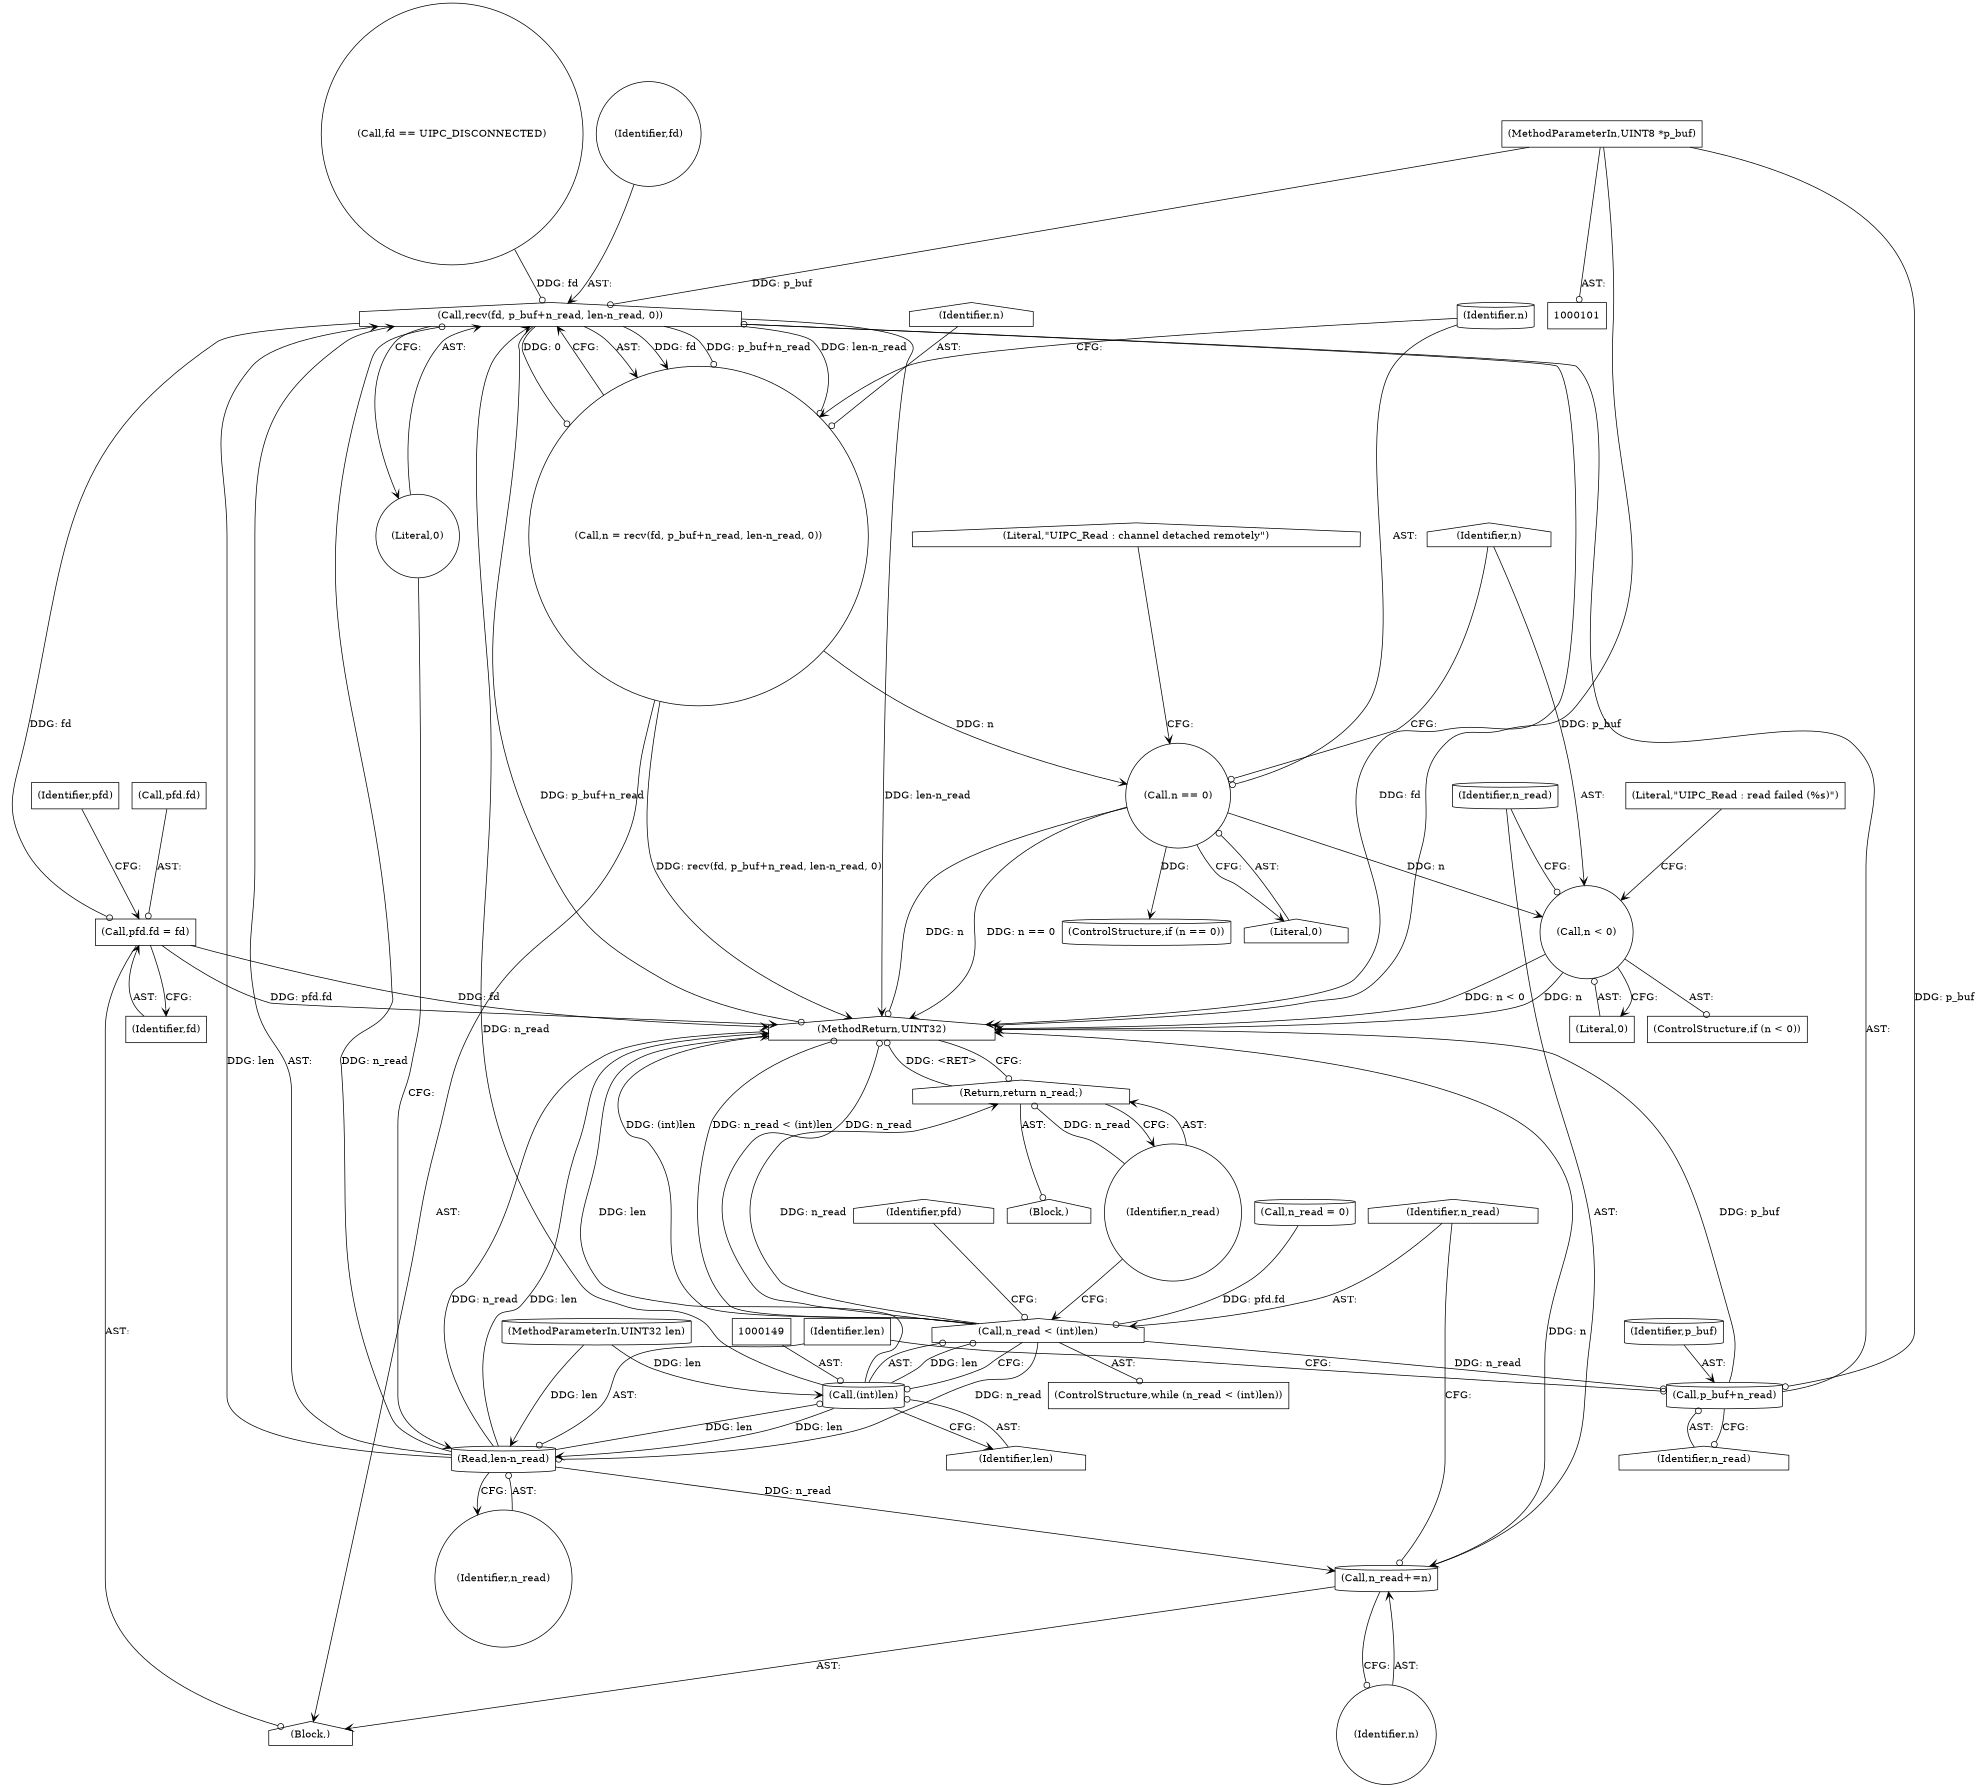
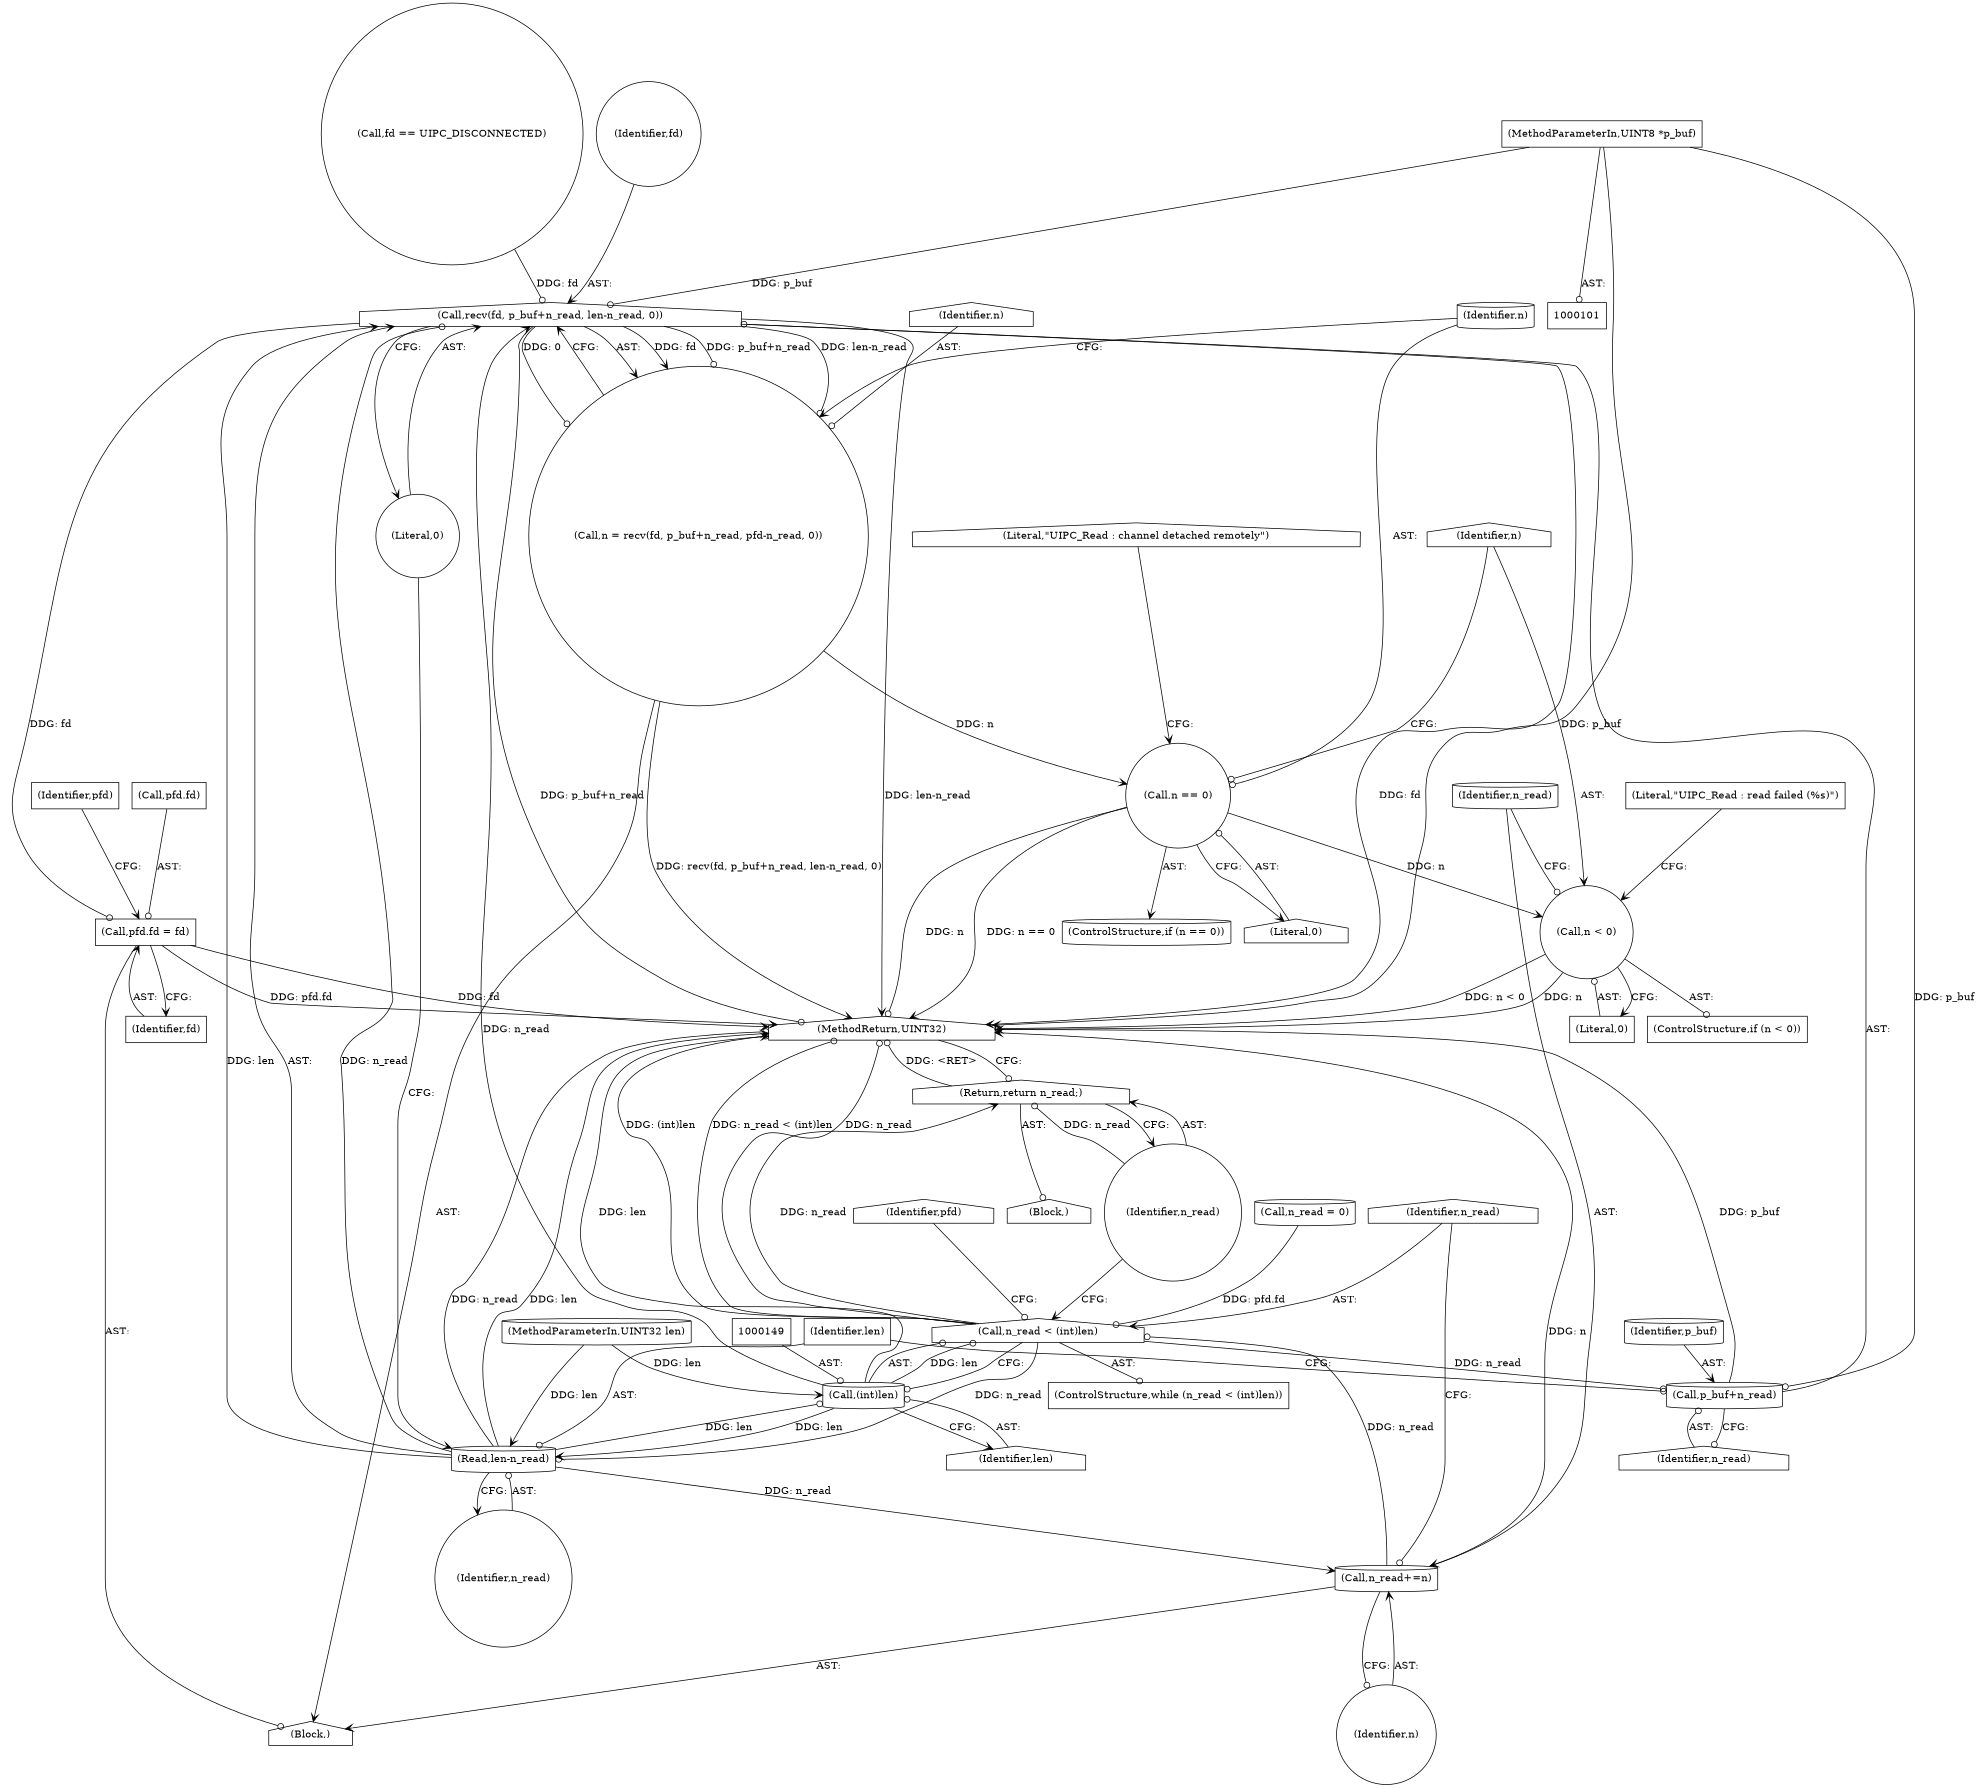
  digraph {
    node [shape=house]
    edge [arrowhead=odot]
    n1 [label="(MethodParameterIn,UINT8 *p_buf)" shape=box]
    n2 [label="(Call,recv(fd, p_buf+n_read, len-n_read, 0))"]
    n3 [label="(Call,p_buf+n_read)" shape=cylinder]
    n4 [label="(MethodReturn,UINT32)"]
    1000101 [shape=box]
    n6 [label="(Call,pfd.fd = fd)" shape=box]
-   n7 [label="(Call,n = recv(fd, p_buf+n_read, len-n_read, 0))" shape=circle]
+   n7 [label="(Call,n = recv(fd, p_buf+n_read, pfd-n_read, 0))" shape=circle]
    n8 [label="(Literal,0)" shape=circle]
    n9 [label="(Identifier,n_read)"]
    n10 [label="(Return,return n_read;)"]
    n11 [label="(Block,)"]
    n12 [label="(Identifier,fd)" shape=box]
    n13 [label="(Call,n == 0)" shape=circle]
    n14 [label="(Read,len-n_read)" shape=cylinder]
    n15 [label="(Call,n < 0)" shape=circle]
    n16 [label="(Literal,0)"]
    n17 [label="(ControlStructure,if (n == 0))" shape=cylinder]
    n18 [label="(Literal,0)" shape=box]
    n19 [label="(ControlStructure,if (n < 0))" shape=box]
    n20 [label="(Call,n_read+=n)" shape=cylinder]
    n21 [label="(Call,n_read < (int)len)"]
    n22 [label="(Identifier,n)" shape=circle]
    n23 [label="(Call,(int)len)" shape=cylinder]
    n24 [label="(ControlStructure,while (n_read < (int)len))" shape=box]
    n25 [label="(Identifier,n_read)" shape=circle]
    n26 [label="(Identifier,len)"]
    n27 [label="(Block,)"]
    n28 [label="(Identifier,n_read)" shape=circle]
    n29 [label="(Identifier,n_read)" shape=cylinder]
    n30 [label="(Literal,\"UIPC_Read : channel detached remotely\")"]
    n31 [label="(Identifier,pfd)" shape=box]
    n32 [label="(Identifier,n)" shape=cylinder]
    n33 [label="(Call,pfd.fd)" shape=box]
    n34 [label="(Identifier,len)" shape=box]
    n35 [label="(Call,fd == UIPC_DISCONNECTED)" shape=circle]
    n36 [label="(Identifier,fd)" shape=circle]
    n37 [label="(Identifier,pfd)"]
    n38 [label="(Call,n_read = 0)" shape=cylinder]
    n39 [label="(MethodParameterIn,UINT32 len)" shape=cylinder]
    n40 [label="(Identifier,n_read)"]
    n41 [label="(Identifier,p_buf)" shape=cylinder]
    n42 [label="(Literal,\"UIPC_Read : read failed (%s)\")" shape=box]
    n43 [label="(Identifier,n)"]
    n44 [label="(Identifier,n)"]
    1000149 [shape=box]
    n1 -> n2 [label="DDG: p_buf"]
    n1 -> n3 [label="DDG: p_buf"]
    n1 -> n4 [arrowhead=vee label="DDG: p_buf"]
    n1 -> 1000101 [label="AST: "]
    n2 -> n4 [label="DDG: p_buf+n_read"]
    n2 -> n4 [arrowhead=vee label="DDG: fd"]
    n2 -> n4 [arrowhead=vee label="DDG: len-n_read"]
    n2 -> n6 [label="DDG: fd"]
    n2 -> n7 [arrowhead=vee label="AST: "]
    n2 -> n7 [arrowhead=vee label="DDG: fd"]
    n2 -> n7 [label="DDG: p_buf+n_read"]
    n2 -> n7 [label="DDG: len-n_read"]
    n2 -> n7 [label="DDG: 0"]
    n2 -> n8 [arrowhead=vee label="CFG: "]
    n3 -> n2 [label="AST: "]
    n3 -> n4 [arrowhead=vee label="DDG: p_buf"]
    n3 -> n9 [label="CFG: "]
    n4 -> n10 [label="CFG: "]
    n6 -> n4 [arrowhead=vee label="DDG: pfd.fd"]
    n6 -> n4 [arrowhead=vee label="DDG: fd"]
    n6 -> n11 [label="AST: "]
    n6 -> n12 [arrowhead=vee label="CFG: "]
    n7 -> n2 [arrowhead=vee label="CFG: "]
    n7 -> n4 [arrowhead=vee label="DDG: recv(fd, p_buf+n_read, len-n_read, 0)"]
    n7 -> n11 [arrowhead=vee label="AST: "]
    n7 -> n13 [arrowhead=vee label="DDG: n"]
    n8 -> n2 [arrowhead=vee label="AST: "]
    n8 -> n14 [arrowhead=vee label="CFG: "]
    n9 -> n3 [label="AST: "]
    n10 -> n4 [label="DDG: <RET>"]
    n10 -> n27 [label="AST: "]
    n10 -> n28 [arrowhead=vee label="CFG: "]
    n12 -> n6 [arrowhead=vee label="AST: "]
    n13 -> n4 [label="DDG: n"]
    n13 -> n4 [arrowhead=vee label="DDG: n == 0"]
    n13 -> n15 [arrowhead=vee label="DDG: n"]
    n13 -> n16 [arrowhead=vee label="CFG: "]
-   n13 -> n17 [arrowhead=vee label="DDG: "]
+   n13 -> n17 [arrowhead=vee label="AST: "]
    n14 -> n2 [arrowhead=vee label="AST: "]
    n14 -> n2 [arrowhead=vee label="DDG: len"]
    n14 -> n2 [label="DDG: n_read"]
    n14 -> n4 [arrowhead=vee label="DDG: len"]
    n14 -> n4 [label="DDG: n_read"]
    n14 -> n20 [arrowhead=vee label="DDG: n_read"]
    n14 -> n23 [label="DDG: len"]
    n14 -> n25 [arrowhead=vee label="CFG: "]
    n15 -> n4 [label="DDG: n < 0"]
    n15 -> n4 [label="DDG: n"]
    n15 -> n18 [arrowhead=vee label="CFG: "]
    n15 -> n19 [label="AST: "]
    n16 -> n13 [label="AST: "]
    n18 -> n15 [label="AST: "]
    n20 -> n4 [arrowhead=vee label="DDG: n"]
    n20 -> n11 [arrowhead=vee label="AST: "]
+   n20 -> n21 [label="DDG: n_read"]
    n20 -> n22 [label="CFG: "]
    n21 -> n3 [label="DDG: n_read"]
    n21 -> n4 [label="DDG: (int)len"]
    n21 -> n4 [label="DDG: n_read < (int)len"]
    n21 -> n4 [label="DDG: n_read"]
    n21 -> n10 [arrowhead=vee label="DDG: n_read"]
    n21 -> n14 [label="DDG: n_read"]
    n21 -> n23 [label="CFG: "]
    n21 -> n24 [label="AST: "]
    n22 -> n20 [arrowhead=vee label="AST: "]
    n23 -> n2 [arrowhead=vee label="DDG: n_read"]
    n23 -> n4 [arrowhead=vee label="DDG: len"]
    n23 -> n14 [arrowhead=vee label="DDG: len"]
    n23 -> n21 [label="AST: "]
    n23 -> n21 [label="DDG: len"]
    n23 -> n26 [arrowhead=vee label="CFG: "]
    n25 -> n14 [label="AST: "]
    n26 -> n23 [label="AST: "]
    n28 -> n10 [arrowhead=vee label="AST: "]
    n28 -> n10 [label="DDG: n_read"]
    n28 -> n21 [arrowhead=vee label="CFG: "]
    n29 -> n15 [label="CFG: "]
    n29 -> n20 [arrowhead=vee label="AST: "]
    n30 -> n13 [arrowhead=vee label="CFG: "]
    n31 -> n6 [arrowhead=vee label="CFG: "]
    n32 -> n7 [arrowhead=vee label="CFG: "]
    n32 -> n13 [label="AST: "]
    n33 -> n6 [label="AST: "]
    n34 -> n3 [label="CFG: "]
    n34 -> n14 [label="AST: "]
    n35 -> n2 [label="DDG: fd"]
    n36 -> n2 [arrowhead=vee label="AST: "]
    n37 -> n21 [label="CFG: "]
    n38 -> n21 [label="DDG: pfd.fd"]
    n39 -> n14 [arrowhead=vee label="DDG: len"]
    n39 -> n23 [arrowhead=vee label="DDG: len"]
    n40 -> n20 [label="CFG: "]
    n40 -> n21 [arrowhead=vee label="AST: "]
    n41 -> n3 [arrowhead=vee label="AST: "]
    n42 -> n15 [arrowhead=vee label="CFG: "]
    n43 -> n7 [label="AST: "]
    n44 -> n13 [label="CFG: "]
    n44 -> n15 [arrowhead=vee label="AST: "]
    1000149 -> n23 [label="AST: "]
  }
